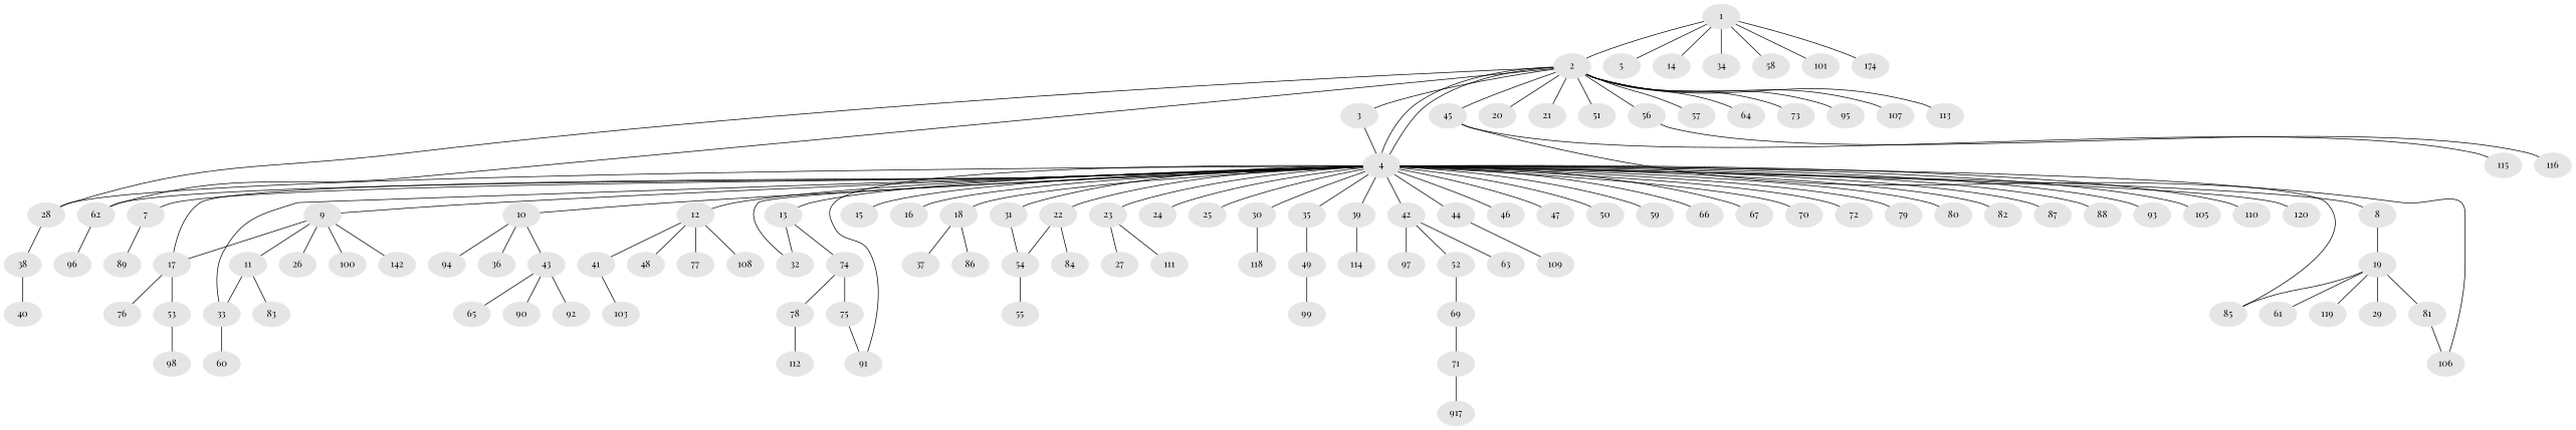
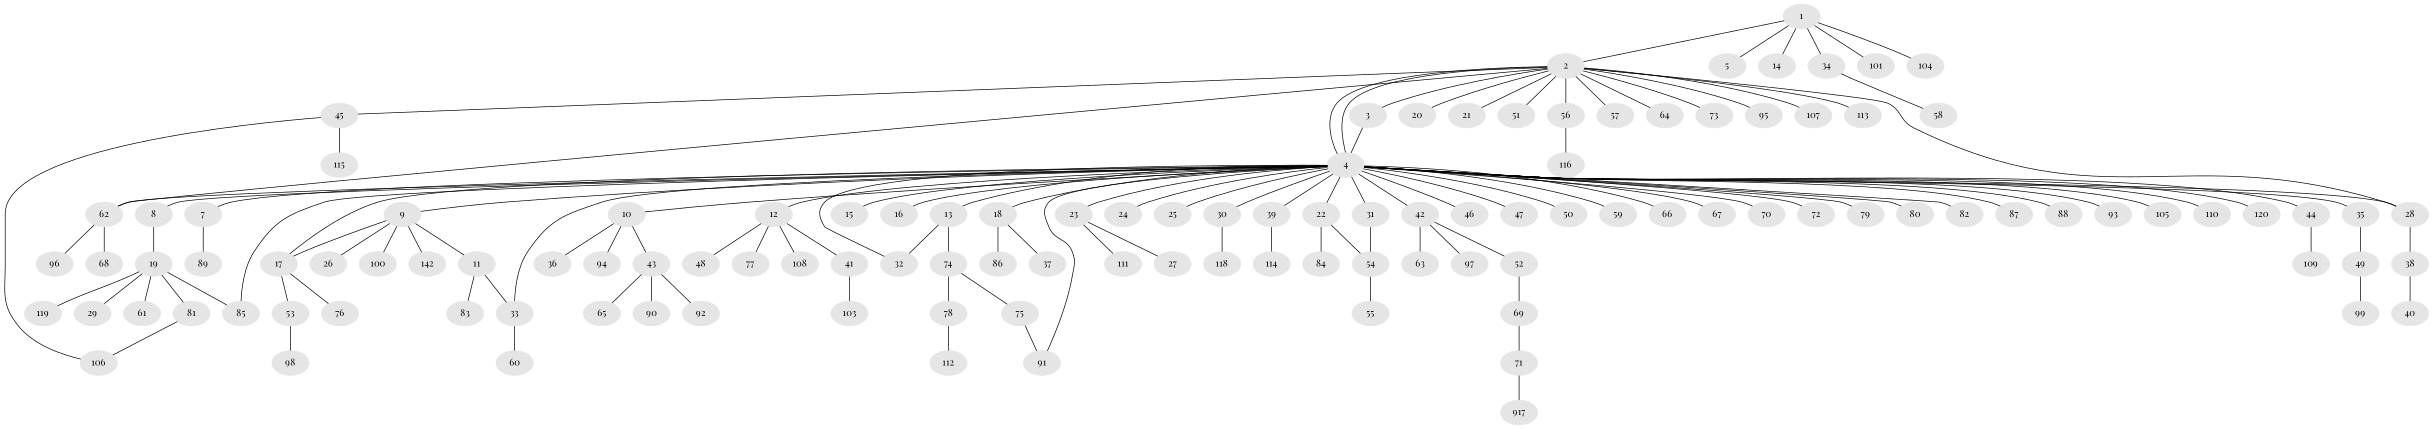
  graph {
    fontname="Playfair Display"
    node [color=gray90 fontname="Playfair Display" style=filled]
    edge [fontname="Playfair Display"]
    1
    2
    5
    14
    34
    58
    101
-   104 [label=174]
+   104
    3
    4
    20
    21
    28
    45
    51
    56
    57
    62
    64
    73
    95
    107
    113
    7
    8
    9
    10
    12
    13
    15
    16
    17
    18
    22
    23
    24
    25
    30
    31
    32
    33
    35
    39
    42
    44
    46
    47
    50
    59
    66
    67
    70
    72
    79
    80
    82
    85
    87
    88
    91
    93
    105
    110
    120
    38
    106
    115
    116
+   68
    96
    89
    19
    11
    26
    100
    n76 [label=142]
    36
    43
    94
    41
    48
    77
    108
    74
    53
    76
    37
    86
    54
    84
    27
    111
    118
    60
    49
    114
    52
    63
    97
    109
    29
    61
    81
    119
    83
    65
    90
    92
    103
    75
    78
    98
    55
    40
    99
    69
    71
    n118 [label=917]
    112
    1 -- 2
    1 -- 5
    1 -- 14
    1 -- 34
-   1 -- 58
+   34 -- 58
    1 -- 101
    1 -- 104
    2 -- 3
    2 -- 4
    2 -- 4
    2 -- 20
    2 -- 21
    2 -- 28
    2 -- 45
    2 -- 51
    2 -- 56
    2 -- 57
    2 -- 62
    2 -- 64
    2 -- 73
    2 -- 95
    2 -- 107
    2 -- 113
    3 -- 4
    4 -- 28
    4 -- 62
    4 -- 7
    4 -- 8
    4 -- 9
    4 -- 10
    4 -- 12
    4 -- 13
    4 -- 15
    4 -- 16
    4 -- 17
    4 -- 18
    4 -- 22
    4 -- 23
    4 -- 24
    4 -- 25
    4 -- 30
    4 -- 31
    4 -- 32
    4 -- 33
    4 -- 35
    4 -- 39
    4 -- 42
    4 -- 44
    4 -- 46
    4 -- 47
    4 -- 50
    4 -- 59
    4 -- 66
    4 -- 67
    4 -- 70
    4 -- 72
    4 -- 79
    4 -- 80
    4 -- 82
    4 -- 85
    4 -- 87
    4 -- 88
    4 -- 91
    4 -- 93
    4 -- 105
    4 -- 110
    4 -- 120
    28 -- 38
    45 -- 106
    45 -- 115
    56 -- 116
+   62 -- 68
    62 -- 96
    7 -- 89
    8 -- 19
    9 -- 17
    9 -- 11
    9 -- 26
    9 -- 100
    9 -- n76
    10 -- 36
    10 -- 43
    10 -- 94
    12 -- 41
    12 -- 48
    12 -- 77
    12 -- 108
    13 -- 32
    13 -- 74
    17 -- 53
    17 -- 76
    18 -- 37
    18 -- 86
    22 -- 54
    22 -- 84
    23 -- 27
    23 -- 111
    30 -- 118
    31 -- 54
    33 -- 60
    35 -- 49
    39 -- 114
    42 -- 52
    42 -- 63
    42 -- 97
    44 -- 109
    38 -- 40
    19 -- 85
    19 -- 29
    19 -- 61
    19 -- 81
    19 -- 119
    11 -- 33
    11 -- 83
    43 -- 65
    43 -- 90
    43 -- 92
    41 -- 103
    74 -- 75
    74 -- 78
    53 -- 98
    54 -- 55
    49 -- 99
    52 -- 69
    81 -- 106
    75 -- 91
    78 -- 112
    69 -- 71
    71 -- n118
  }
